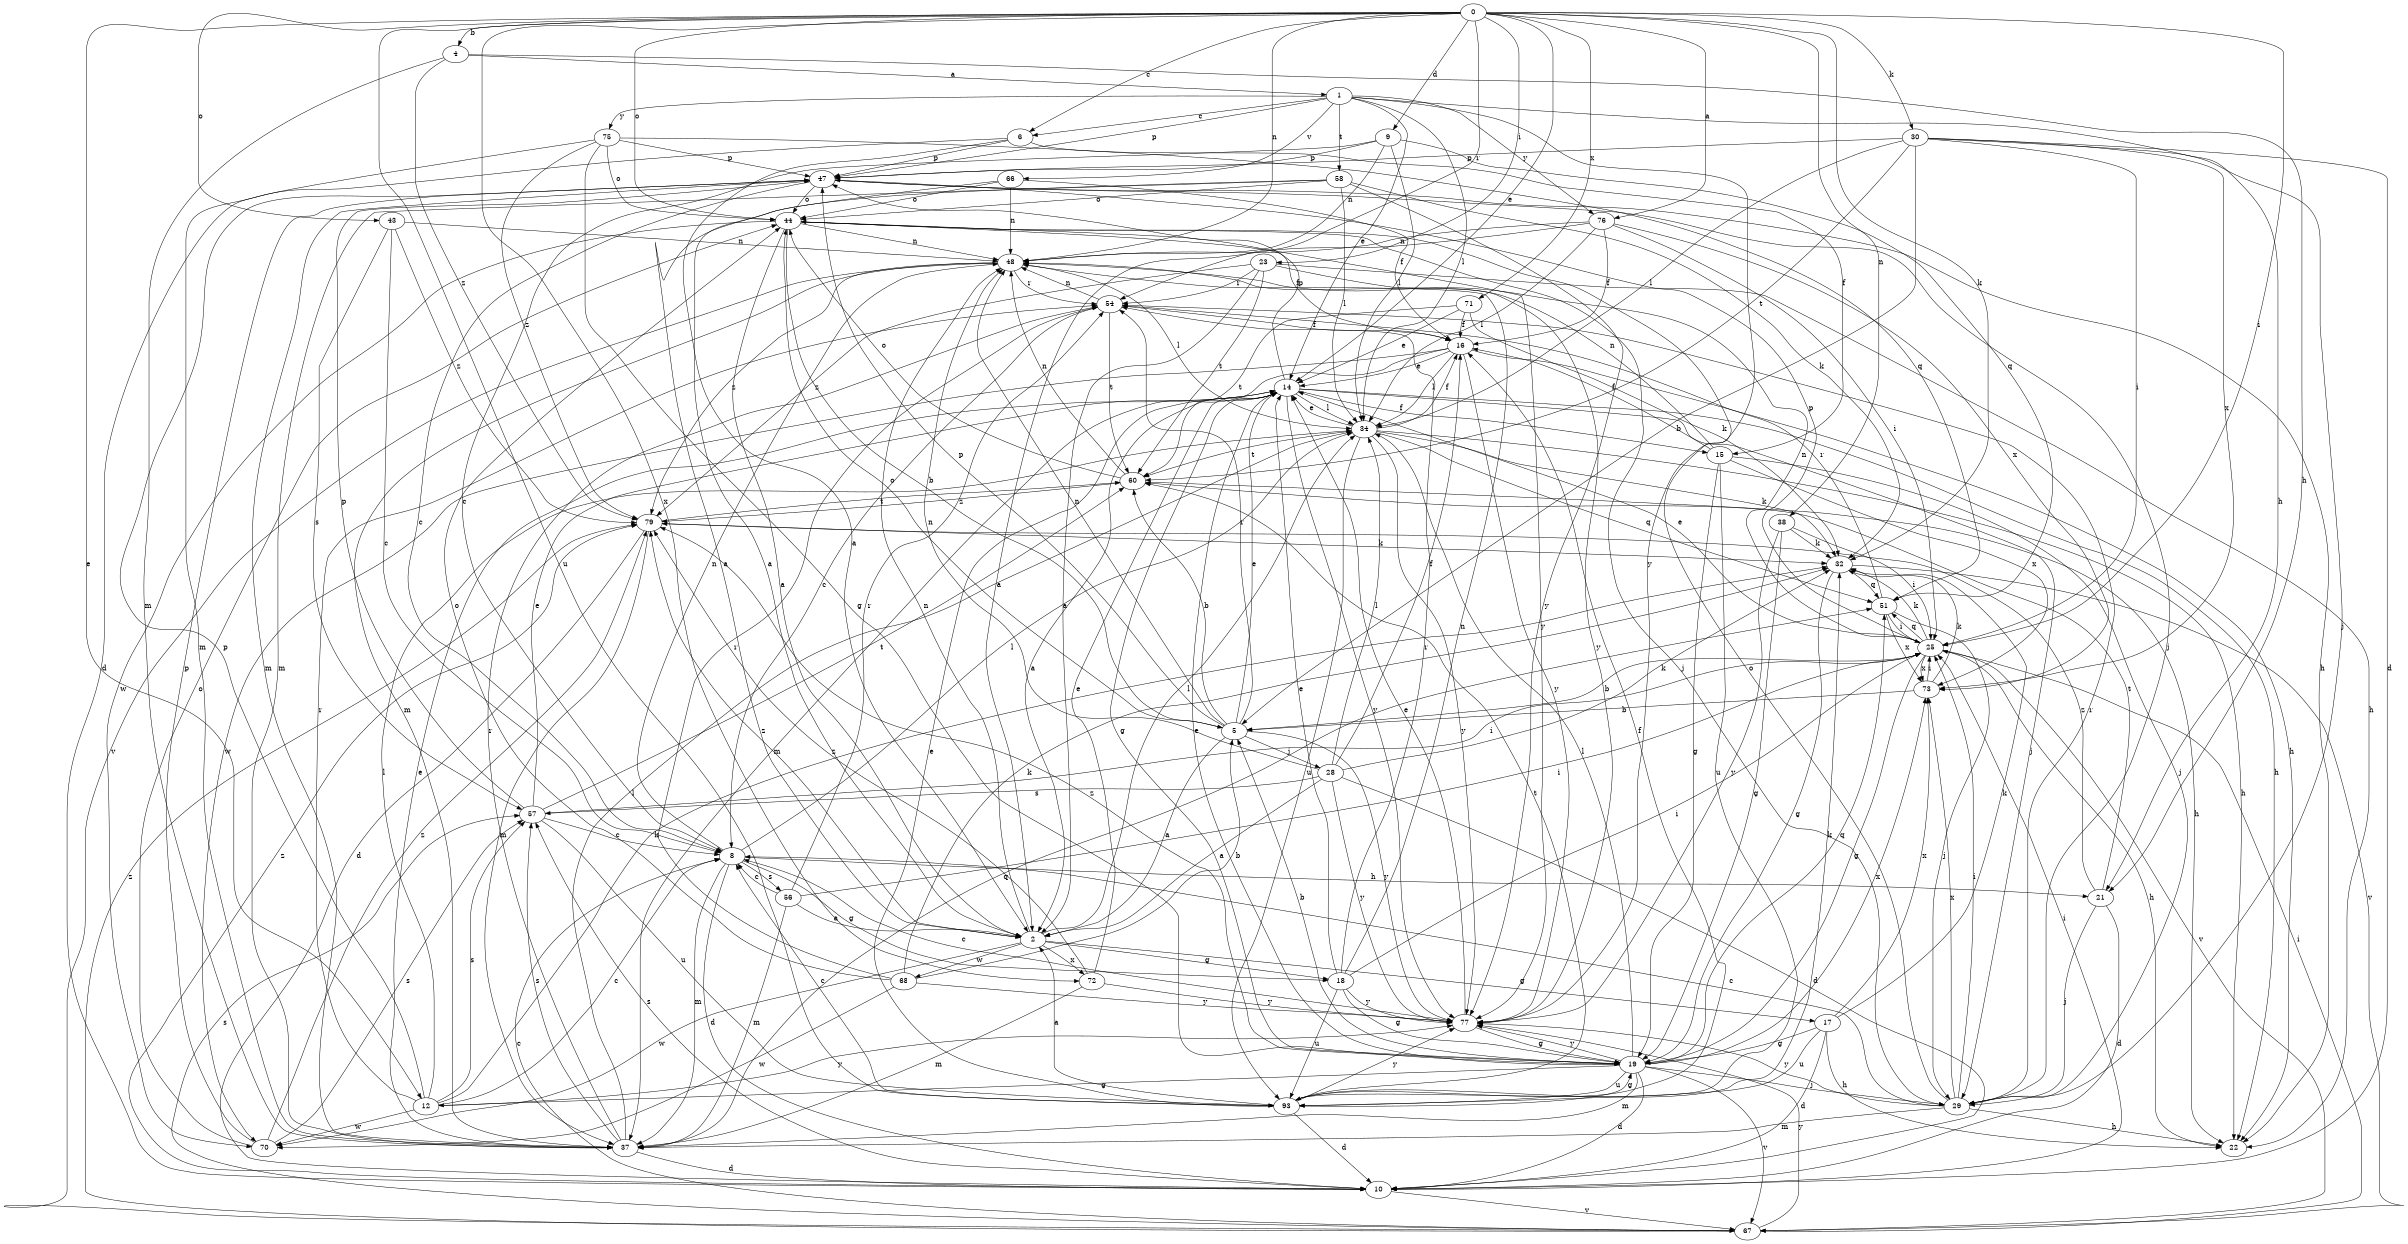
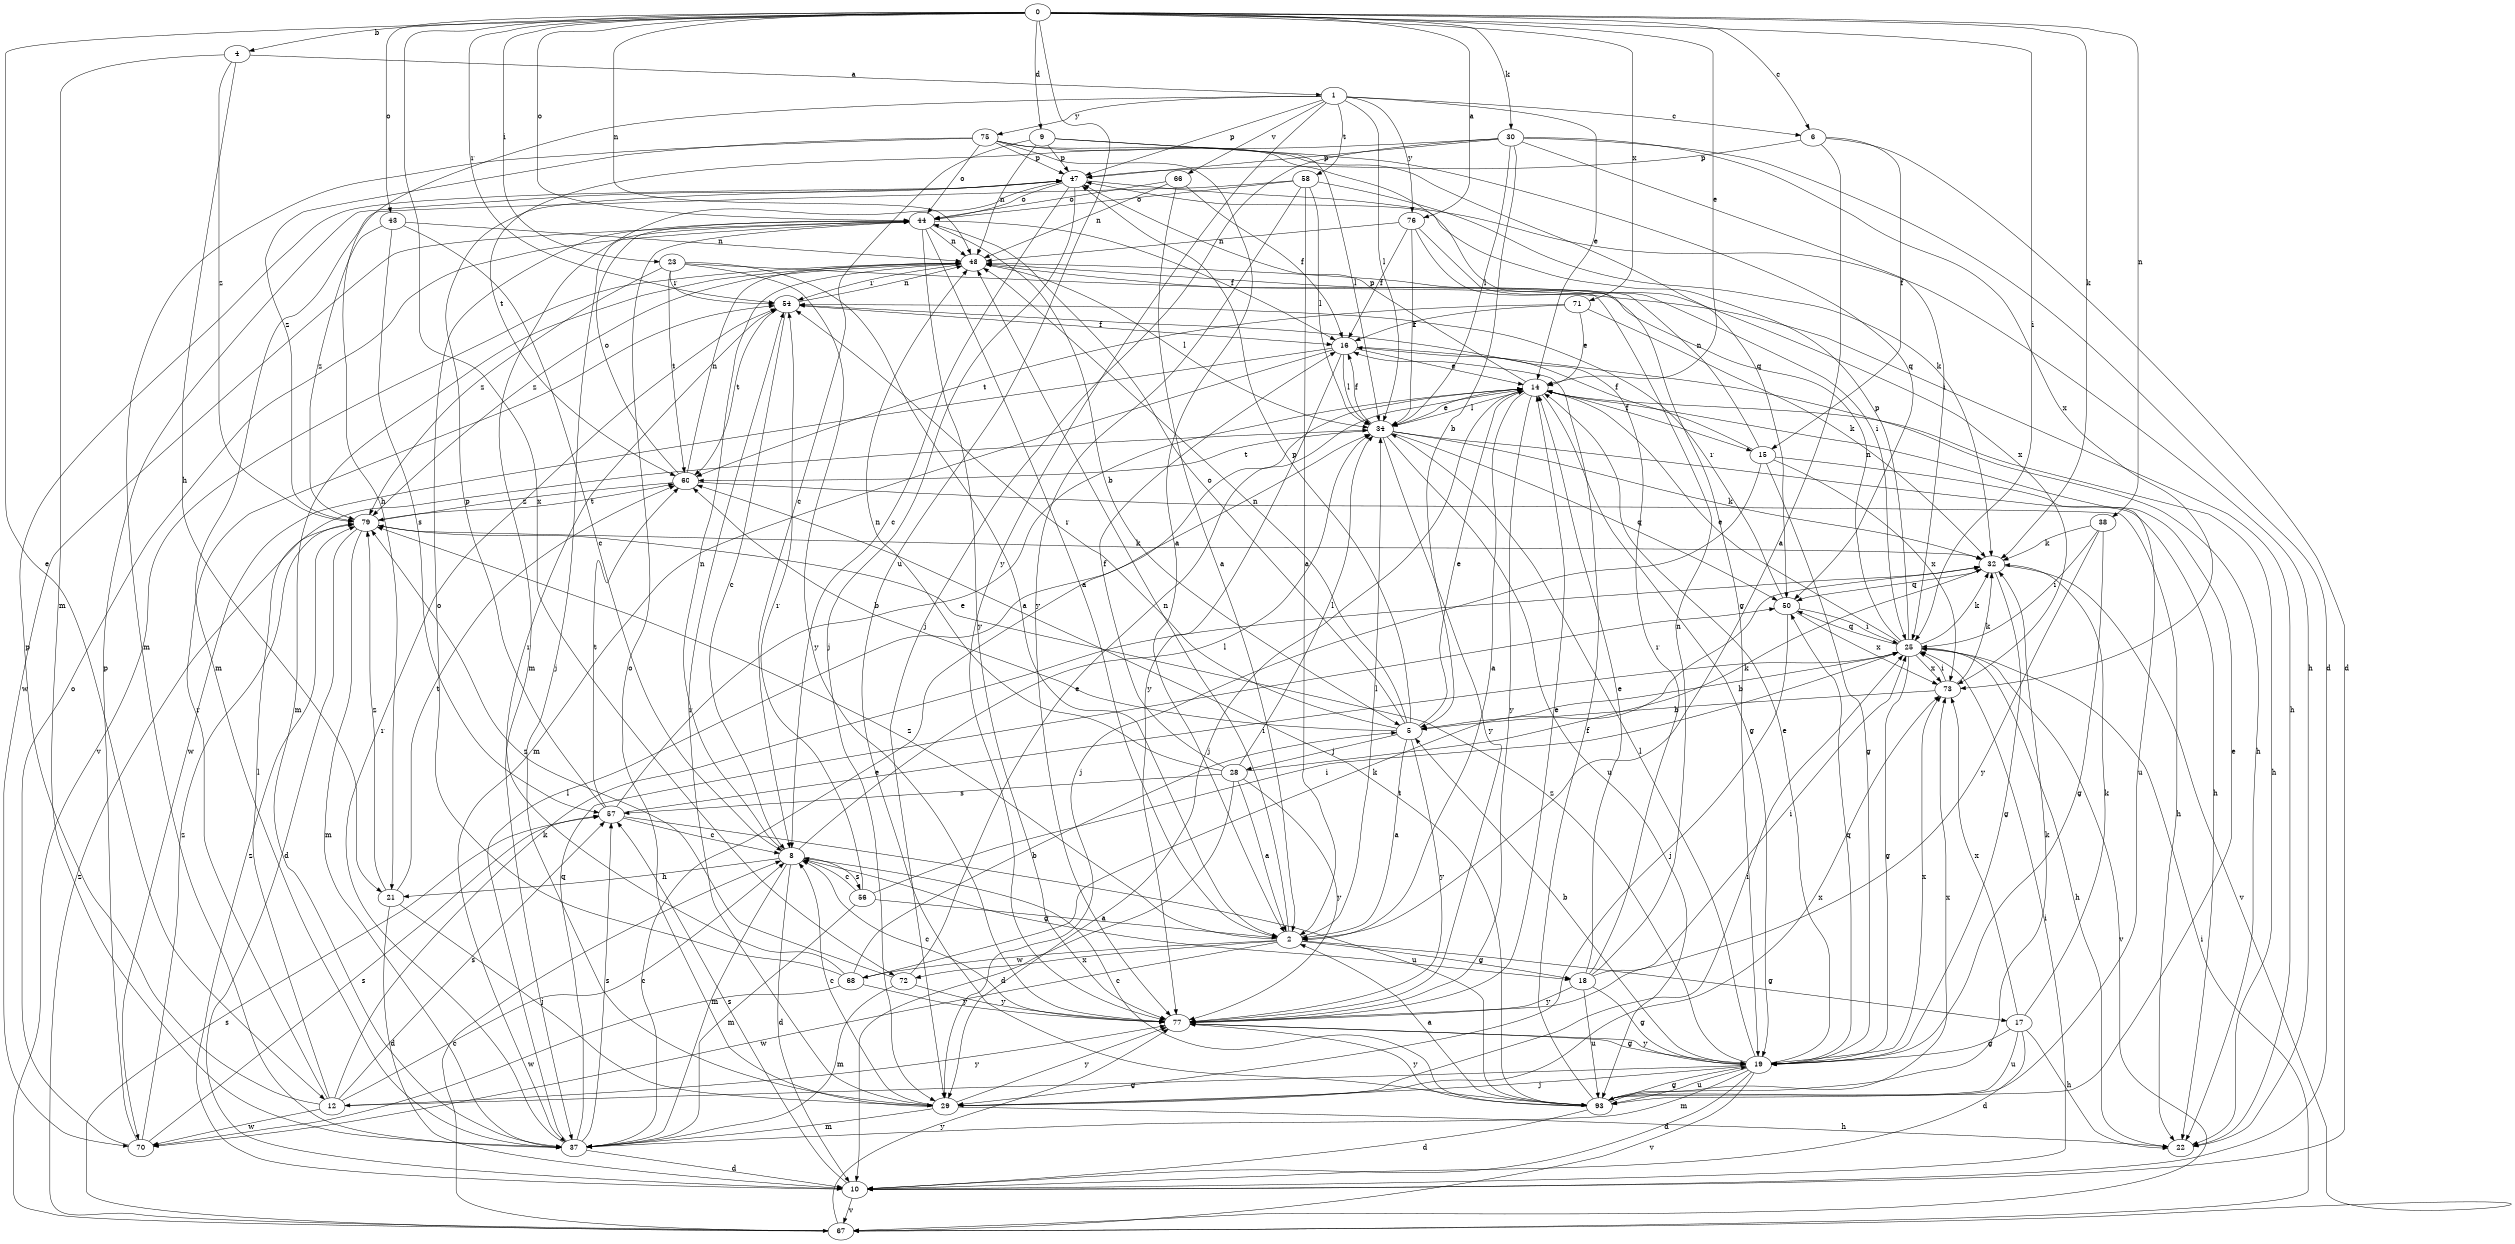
  strict digraph {
    0
    4
    6
    9
    12
    14
    23
    25
    30
    32
    38
    n12 [label=48]
    43
    44
    54
    n16 [label=93]
    71
    72
    76
    1
    21
    34
    47
    58
    66
    75
    77
    79
    37
    2
    10
    15
    8
-   50 [label=51]
+   50
    70
    57
    19
    22
    29
    60
    5
    67
    73
    16
    17
    18
    68
    28
    56
    0 -> 4 [label=b]
    0 -> 6 [label=c]
    0 -> 9 [label=d]
    0 -> 12 [label=e]
    0 -> 14 [label=e]
    0 -> 23 [label=i]
    0 -> 25 [label=i]
    0 -> 30 [label=k]
    0 -> 32 [label=k]
    0 -> 38 [label=n]
    0 -> n12 [label=n]
    0 -> 43 [label=o]
    0 -> 44 [label=o]
    0 -> 54 [label=r]
    0 -> n16 [label=u]
    0 -> 71 [label=x]
    0 -> 72 [label=x]
    0 -> 76 [label=a]
    4 -> 1 [label=a]
    4 -> 21 [label=h]
    4 -> 79 [label=z]
    4 -> 37 [label=m]
    6 -> 47 [label=p]
    6 -> 2 [label=a]
    6 -> 10 [label=d]
    6 -> 15 [label=f]
    9 -> n12 [label=n]
    9 -> 34 [label=l]
    9 -> 47 [label=p]
    9 -> 8 [label=c]
    9 -> 50 [label=q]
    12 -> 32 [label=k]
    12 -> 54 [label=r]
    12 -> 34 [label=l]
    12 -> 47 [label=p]
    12 -> 77 [label=y]
    12 -> 8 [label=c]
    12 -> 70 [label=w]
    12 -> 57 [label=s]
    14 -> 34 [label=l]
    14 -> 47 [label=p]
    14 -> 77 [label=y]
    14 -> 2 [label=a]
    14 -> 15 [label=f]
    14 -> 19 [label=g]
    14 -> 22 [label=h]
    14 -> 29 [label=j]
    23 -> 54 [label=r]
    23 -> 77 [label=y]
    23 -> 79 [label=z]
    23 -> 2 [label=a]
    23 -> 22 [label=h]
    23 -> 60 [label=t]
    25 -> 14 [label=e]
    25 -> 32 [label=k]
    25 -> n12 [label=n]
    25 -> 47 [label=p]
    25 -> 50 [label=q]
    25 -> 19 [label=g]
    25 -> 22 [label=h]
    25 -> 5 [label=b]
    25 -> 67 [label=v]
    25 -> 73 [label=x]
    30 -> 25 [label=i]
    30 -> 34 [label=l]
    30 -> 47 [label=p]
    30 -> 10 [label=d]
    30 -> 29 [label=j]
    30 -> 60 [label=t]
    30 -> 5 [label=b]
    30 -> 73 [label=x]
    32 -> 50 [label=q]
    32 -> 19 [label=g]
    32 -> 67 [label=v]
    38 -> 25 [label=i]
    38 -> 32 [label=k]
    38 -> 77 [label=y]
    38 -> 19 [label=g]
    n12 -> 54 [label=r]
    n12 -> 34 [label=l]
    n12 -> 79 [label=z]
    n12 -> 37 [label=m]
    n12 -> 67 [label=v]
    43 -> n12 [label=n]
    43 -> 79 [label=z]
    43 -> 8 [label=c]
    43 -> 57 [label=s]
    44 -> n12 [label=n]
    44 -> 77 [label=y]
    44 -> 2 [label=a]
    44 -> 70 [label=w]
    44 -> 29 [label=j]
    44 -> 5 [label=b]
    44 -> 16 [label=f]
    54 -> n12 [label=n]
    54 -> 8 [label=c]
    54 -> 60 [label=t]
    54 -> 16 [label=f]
    n16 -> 14 [label=e]
    n16 -> 32 [label=k]
    n16 -> 77 [label=y]
    n16 -> 2 [label=a]
    n16 -> 10 [label=d]
    n16 -> 8 [label=c]
    n16 -> 19 [label=g]
    n16 -> 60 [label=t]
+   n16 -> 73 [label=x]
    n16 -> 16 [label=f]
    71 -> 14 [label=e]
    71 -> 32 [label=k]
    71 -> 60 [label=t]
    71 -> 16 [label=f]
    72 -> 14 [label=e]
    72 -> 77 [label=y]
    72 -> 79 [label=z]
    72 -> 37 [label=m]
    76 -> 25 [label=i]
    76 -> n12 [label=n]
    76 -> 34 [label=l]
-   76 -> 2 [label=a]
+   75 -> 2 [label=a]
    76 -> 73 [label=x]
    76 -> 16 [label=f]
    1 -> 6 [label=c]
    1 -> 14 [label=e]
    1 -> 76 [label=y]
    1 -> 21 [label=h]
    1 -> 34 [label=l]
    1 -> 47 [label=p]
    1 -> 58 [label=t]
    1 -> 66 [label=v]
    1 -> 75 [label=y]
    1 -> 77 [label=y]
    21 -> 79 [label=z]
    21 -> 10 [label=d]
    21 -> 29 [label=j]
    21 -> 60 [label=t]
    34 -> 14 [label=e]
    34 -> 32 [label=k]
    34 -> n16 [label=u]
    34 -> 77 [label=y]
    34 -> 50 [label=q]
    34 -> 22 [label=h]
    34 -> 60 [label=t]
    34 -> 16 [label=f]
    47 -> 44 [label=o]
    47 -> 37 [label=m]
    47 -> 8 [label=c]
    47 -> 22 [label=h]
    47 -> 29 [label=j]
    58 -> 32 [label=k]
    58 -> 44 [label=o]
    58 -> 34 [label=l]
    58 -> 77 [label=y]
    58 -> 37 [label=m]
    58 -> 2 [label=a]
    66 -> n12 [label=n]
    66 -> 44 [label=o]
    66 -> 2 [label=a]
    66 -> 16 [label=f]
    75 -> 44 [label=o]
    75 -> 47 [label=p]
    75 -> 79 [label=z]
    75 -> 37 [label=m]
    75 -> 50 [label=q]
    75 -> 19 [label=g]
    77 -> 14 [label=e]
    77 -> 8 [label=c]
    77 -> 19 [label=g]
    79 -> 32 [label=k]
    79 -> 37 [label=m]
    79 -> 10 [label=d]
    79 -> 60 [label=t]
    37 -> 14 [label=e]
    37 -> 54 [label=r]
    37 -> 34 [label=l]
    37 -> 10 [label=d]
    37 -> 50 [label=q]
    37 -> 57 [label=s]
    2 -> n12 [label=n]
    2 -> 72 [label=x]
    2 -> 34 [label=l]
    2 -> 79 [label=z]
    2 -> 70 [label=w]
    2 -> 17 [label=g]
    2 -> 18 [label=g]
    2 -> 68 [label=w]
    10 -> 25 [label=i]
    10 -> 79 [label=z]
    10 -> 57 [label=s]
    10 -> 67 [label=v]
    15 -> n12 [label=n]
    15 -> n16 [label=u]
    15 -> 19 [label=g]
    15 -> 29 [label=j]
    15 -> 73 [label=x]
    15 -> 16 [label=f]
    8 -> n12 [label=n]
    8 -> 21 [label=h]
    8 -> 34 [label=l]
    8 -> 37 [label=m]
    8 -> 10 [label=d]
    8 -> 18 [label=g]
    8 -> 56 [label=s]
    50 -> 25 [label=i]
    50 -> 54 [label=r]
    50 -> 29 [label=j]
    50 -> 73 [label=x]
    70 -> 44 [label=o]
    70 -> 47 [label=p]
    70 -> 79 [label=z]
    70 -> 57 [label=s]
    57 -> 14 [label=e]
    57 -> 25 [label=i]
    57 -> n16 [label=u]
    57 -> 47 [label=p]
    57 -> 8 [label=c]
    57 -> 60 [label=t]
    19 -> 12 [label=g]
    19 -> 14 [label=e]
    19 -> n16 [label=u]
    19 -> 34 [label=l]
    19 -> 77 [label=y]
    19 -> 79 [label=z]
    19 -> 37 [label=m]
    19 -> 10 [label=d]
    19 -> 50 [label=q]
    19 -> 29 [label=j]
    19 -> 5 [label=b]
    19 -> 67 [label=v]
    19 -> 73 [label=x]
    29 -> 25 [label=i]
    29 -> 44 [label=o]
    29 -> 54 [label=r]
    29 -> 77 [label=y]
    29 -> 37 [label=m]
    29 -> 8 [label=c]
    29 -> 22 [label=h]
    29 -> 73 [label=x]
    60 -> n12 [label=n]
    60 -> 44 [label=o]
    60 -> 79 [label=z]
    60 -> 22 [label=h]
    5 -> 14 [label=e]
    5 -> n12 [label=n]
    5 -> 44 [label=o]
    5 -> 54 [label=r]
    5 -> 47 [label=p]
    5 -> 77 [label=y]
    5 -> 2 [label=a]
    5 -> 60 [label=b]
    5 -> 28 [label=j]
    67 -> 25 [label=i]
    67 -> 77 [label=y]
    67 -> 79 [label=z]
    67 -> 8 [label=c]
    67 -> 57 [label=s]
    73 -> 25 [label=i]
    73 -> 32 [label=k]
    73 -> 5 [label=b]
    16 -> 14 [label=e]
    16 -> 34 [label=l]
    16 -> 77 [label=y]
    16 -> 37 [label=m]
    16 -> 70 [label=w]
    16 -> 22 [label=h]
    17 -> 32 [label=k]
    17 -> n16 [label=u]
    17 -> 10 [label=d]
    17 -> 19 [label=g]
    17 -> 22 [label=h]
    17 -> 73 [label=x]
    18 -> 14 [label=e]
    18 -> 25 [label=i]
    18 -> n12 [label=n]
    18 -> 54 [label=r]
    18 -> n16 [label=u]
    18 -> 77 [label=y]
    18 -> 19 [label=g]
    68 -> 32 [label=k]
    68 -> 44 [label=o]
    68 -> 54 [label=r]
    68 -> 77 [label=y]
    68 -> 70 [label=w]
    68 -> 5 [label=b]
    28 -> 32 [label=k]
    28 -> n12 [label=n]
    28 -> 34 [label=l]
    28 -> 77 [label=y]
    28 -> 2 [label=a]
    28 -> 10 [label=d]
    28 -> 57 [label=s]
    28 -> 16 [label=f]
    56 -> 25 [label=i]
    56 -> 54 [label=r]
    56 -> 37 [label=m]
    56 -> 2 [label=a]
    56 -> 8 [label=c]
  }
